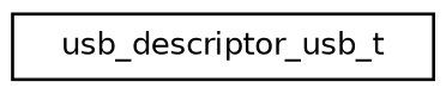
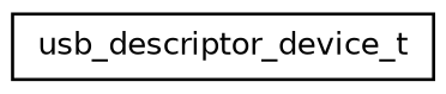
  digraph {
    rankdir=TB
-   n1 [color=black fillcolor=white fontname=Helvetica fontsize=10 height=0.2 label=usb_descriptor_usb_t shape=record style=filled width=0.4]
+   n1 [color=black fillcolor=white fontname=Helvetica fontsize=10 height=0.2 label=usb_descriptor_device_t shape=record style=filled width=0.4]
  }
